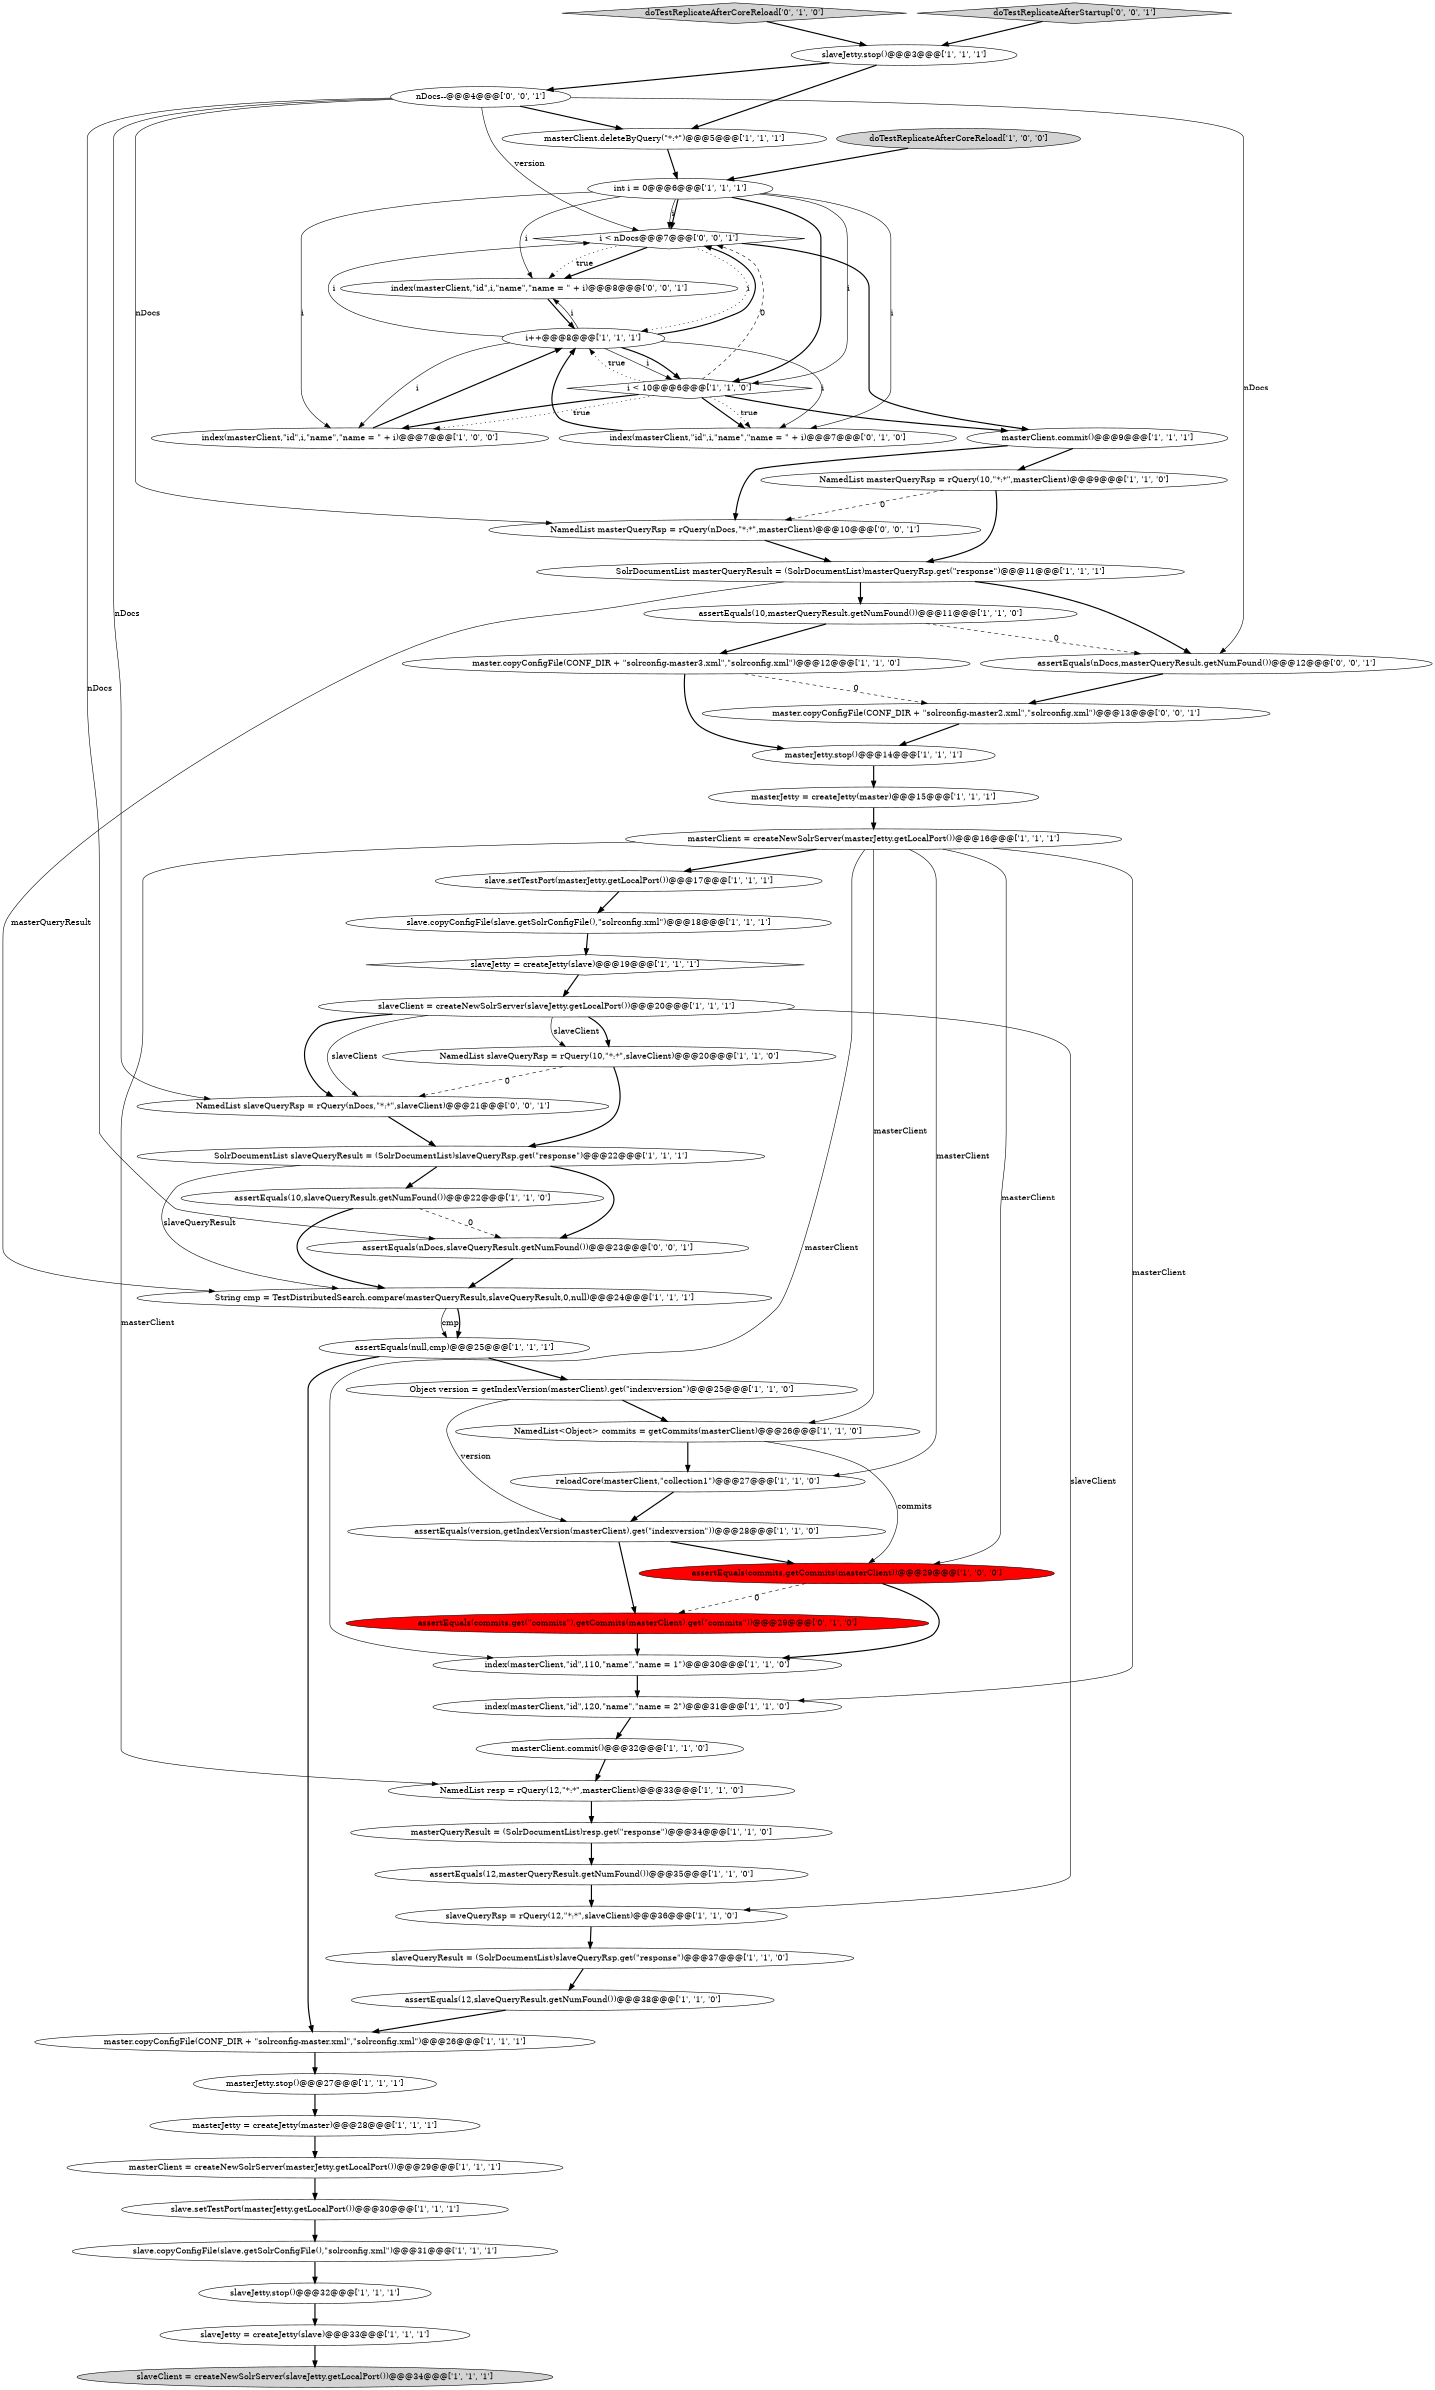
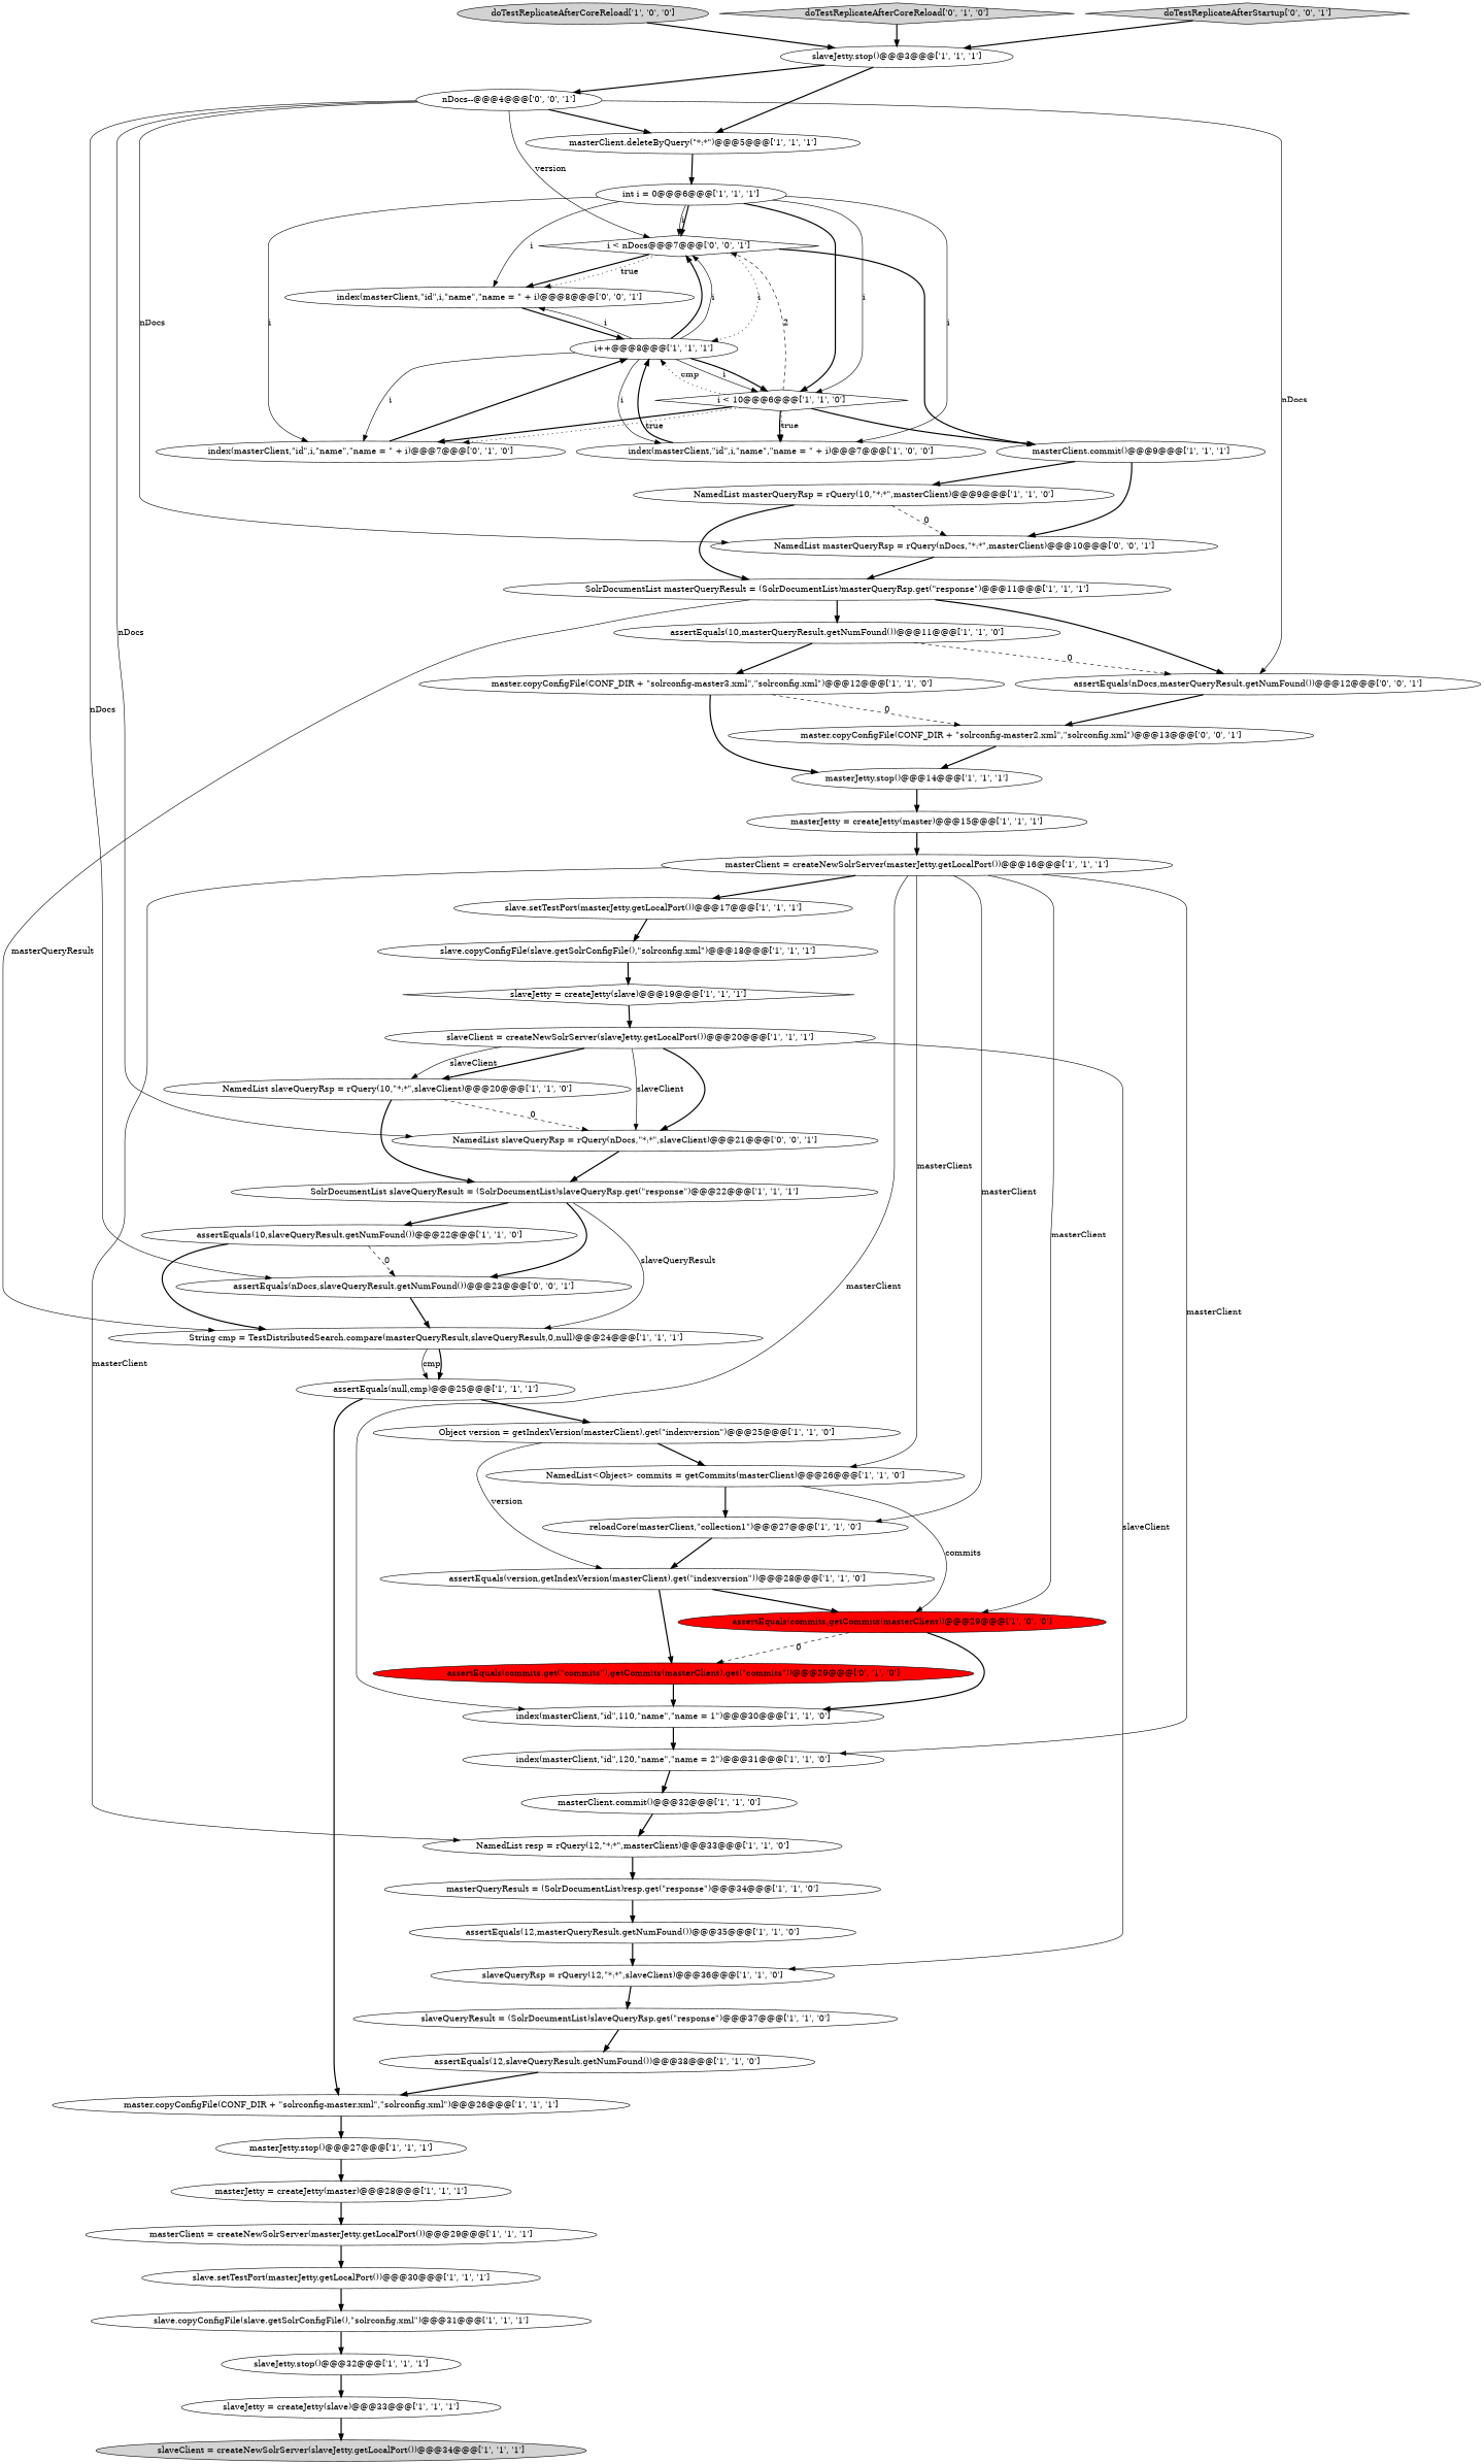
  digraph {
    node [fillcolor=white shape=ellipse style=filled]
    edge [style=bold]
    n1 [label="masterClient = createNewSolrServer(masterJetty.getLocalPort())@@@29@@@['1', '1', '1']"]
    n2 [label="slave.setTestPort(masterJetty.getLocalPort())@@@30@@@['1', '1', '1']"]
    n3 [label="slave.copyConfigFile(slave.getSolrConfigFile(),\"solrconfig.xml\")@@@31@@@['1', '1', '1']"]
    n4 [label="masterQueryResult = (SolrDocumentList)resp.get(\"response\")@@@34@@@['1', '1', '0']"]
    n5 [label="assertEquals(12,masterQueryResult.getNumFound())@@@35@@@['1', '1', '0']"]
    n6 [label="slaveQueryRsp = rQuery(12,\"*:*\",slaveClient)@@@36@@@['1', '1', '0']"]
    n7 [label="NamedList<Object> commits = getCommits(masterClient)@@@26@@@['1', '1', '0']"]
    n8 [label="reloadCore(masterClient,\"collection1\")@@@27@@@['1', '1', '0']"]
    n9 [fillcolor=red label="assertEquals(commits,getCommits(masterClient))@@@29@@@['1', '0', '0']"]
    n10 [label="assertEquals(version,getIndexVersion(masterClient).get(\"indexversion\"))@@@28@@@['1', '1', '0']"]
    n11 [fillcolor=red label="assertEquals(commits.get(\"commits\"),getCommits(masterClient).get(\"commits\"))@@@29@@@['0', '1', '0']"]
    n12 [label="index(masterClient,\"id\",110,\"name\",\"name = 1\")@@@30@@@['1', '1', '0']"]
    n13 [label="nDocs--@@@4@@@['0', '0', '1']"]
    n14 [label="i < nDocs@@@7@@@['0', '0', '1']" shape=diamond]
    n15 [label="NamedList slaveQueryRsp = rQuery(nDocs,\"*:*\",slaveClient)@@@21@@@['0', '0', '1']"]
    n16 [label="assertEquals(nDocs,slaveQueryResult.getNumFound())@@@23@@@['0', '0', '1']"]
    n17 [label="assertEquals(nDocs,masterQueryResult.getNumFound())@@@12@@@['0', '0', '1']"]
    n18 [label="masterClient.deleteByQuery(\"*:*\")@@@5@@@['1', '1', '1']"]
    n19 [label="NamedList masterQueryRsp = rQuery(nDocs,\"*:*\",masterClient)@@@10@@@['0', '0', '1']"]
    n20 [label="index(masterClient,\"id\",i,\"name\",\"name = \" + i)@@@8@@@['0', '0', '1']"]
    n21 [label="masterClient.commit()@@@9@@@['1', '1', '1']"]
    n22 [label="i++@@@8@@@['1', '1', '1']"]
    n23 [label="SolrDocumentList slaveQueryResult = (SolrDocumentList)slaveQueryRsp.get(\"response\")@@@22@@@['1', '1', '1']"]
    n24 [label="String cmp = TestDistributedSearch.compare(masterQueryResult,slaveQueryResult,0,null)@@@24@@@['1', '1', '1']"]
    n25 [label="master.copyConfigFile(CONF_DIR + \"solrconfig-master2.xml\",\"solrconfig.xml\")@@@13@@@['0', '0', '1']"]
    n26 [label="int i = 0@@@6@@@['1', '1', '1']"]
    n27 [label="SolrDocumentList masterQueryResult = (SolrDocumentList)masterQueryRsp.get(\"response\")@@@11@@@['1', '1', '1']"]
    n28 [label="NamedList masterQueryRsp = rQuery(10,\"*:*\",masterClient)@@@9@@@['1', '1', '0']"]
    n29 [label="index(masterClient,\"id\",i,\"name\",\"name = \" + i)@@@7@@@['1', '0', '0']"]
    n30 [label="i < 10@@@6@@@['1', '1', '0']" shape=diamond]
    n31 [label="index(masterClient,\"id\",i,\"name\",\"name = \" + i)@@@7@@@['0', '1', '0']"]
    n32 [label="master.copyConfigFile(CONF_DIR + \"solrconfig-master.xml\",\"solrconfig.xml\")@@@26@@@['1', '1', '1']"]
    n33 [label="masterJetty.stop()@@@27@@@['1', '1', '1']"]
    n34 [label="masterJetty = createJetty(master)@@@28@@@['1', '1', '1']"]
    n35 [label="slaveJetty.stop()@@@32@@@['1', '1', '1']"]
    n36 [label="slave.setTestPort(masterJetty.getLocalPort())@@@17@@@['1', '1', '1']"]
    n37 [label="slave.copyConfigFile(slave.getSolrConfigFile(),\"solrconfig.xml\")@@@18@@@['1', '1', '1']"]
    n38 [label="slaveJetty = createJetty(slave)@@@19@@@['1', '1', '1']" shape=diamond]
    n39 [label="Object version = getIndexVersion(masterClient).get(\"indexversion\")@@@25@@@['1', '1', '0']"]
    n40 [label="assertEquals(10,slaveQueryResult.getNumFound())@@@22@@@['1', '1', '0']"]
    n41 [label="assertEquals(null,cmp)@@@25@@@['1', '1', '1']"]
    n42 [label="index(masterClient,\"id\",120,\"name\",\"name = 2\")@@@31@@@['1', '1', '0']"]
    n43 [label="masterClient.commit()@@@32@@@['1', '1', '0']"]
    n44 [label="NamedList resp = rQuery(12,\"*:*\",masterClient)@@@33@@@['1', '1', '0']"]
    n45 [label="assertEquals(10,masterQueryResult.getNumFound())@@@11@@@['1', '1', '0']"]
    n46 [label="master.copyConfigFile(CONF_DIR + \"solrconfig-master3.xml\",\"solrconfig.xml\")@@@12@@@['1', '1', '0']"]
    n47 [label="masterJetty.stop()@@@14@@@['1', '1', '1']"]
    n48 [label="slaveQueryResult = (SolrDocumentList)slaveQueryRsp.get(\"response\")@@@37@@@['1', '1', '0']"]
    n49 [label="assertEquals(12,slaveQueryResult.getNumFound())@@@38@@@['1', '1', '0']"]
    n50 [label="NamedList slaveQueryRsp = rQuery(10,\"*:*\",slaveClient)@@@20@@@['1', '1', '0']"]
    n51 [label="slaveJetty = createJetty(slave)@@@33@@@['1', '1', '1']"]
    n52 [label="masterJetty = createJetty(master)@@@15@@@['1', '1', '1']"]
    n53 [fillcolor=lightgray label="doTestReplicateAfterCoreReload['1', '0', '0']"]
    n54 [label="slaveJetty.stop()@@@3@@@['1', '1', '1']"]
    n55 [fillcolor=lightgray label="slaveClient = createNewSolrServer(slaveJetty.getLocalPort())@@@34@@@['1', '1', '1']"]
    n56 [label="masterClient = createNewSolrServer(masterJetty.getLocalPort())@@@16@@@['1', '1', '1']"]
    n57 [label="slaveClient = createNewSolrServer(slaveJetty.getLocalPort())@@@20@@@['1', '1', '1']"]
    n58 [fillcolor=lightgray label="doTestReplicateAfterCoreReload['0', '1', '0']" shape=diamond]
    n59 [fillcolor=lightgray label="doTestReplicateAfterStartup['0', '0', '1']" shape=diamond]
    n1 -> n2
    n2 -> n3
    n3 -> n35
    n4 -> n5
    n5 -> n6
    n6 -> n48
    n7 -> n8
    n7 -> n9 [label=commits style=solid]
    n8 -> n10
    n9 -> n11 [label=0 style=dashed]
    n9 -> n12
    n10 -> n9
    n10 -> n11
    n11 -> n12
    n12 -> n42
    n13 -> n14 [label=version style=solid]
    n13 -> n15 [label=nDocs style=solid]
    n13 -> n16 [label=nDocs style=solid]
    n13 -> n17 [label=nDocs style=solid]
    n13 -> n18
    n13 -> n19 [label=nDocs style=solid]
    n14 -> n20
    n14 -> n20 [label=true style=dotted]
    n14 -> n21
    n14 -> n22 [label=i style=dotted]
    n15 -> n23
    n16 -> n24
    n17 -> n25
    n18 -> n26
    n19 -> n27
    n20 -> n22
    n21 -> n19
    n21 -> n28
    n22 -> n14
    n22 -> n14 [label=i style=solid]
    n22 -> n20 [label=i style=solid]
    n22 -> n29 [label=i style=solid]
    n22 -> n30 [label=i style=solid]
    n22 -> n30
    n22 -> n31 [label=i style=solid]
    n23 -> n16
    n23 -> n24 [label=slaveQueryResult style=solid]
    n23 -> n40
    n24 -> n41 [label=cmp style=solid]
    n24 -> n41
    n25 -> n47
    n26 -> n14
    n26 -> n14 [label=i style=solid]
    n26 -> n20 [label=i style=solid]
    n26 -> n29 [label=i style=solid]
    n26 -> n30 [label=i style=solid]
    n26 -> n30
    n26 -> n31 [label=i style=solid]
    n27 -> n17
    n27 -> n24 [label=masterQueryResult style=solid]
    n27 -> n45
    n28 -> n19 [label=0 style=dashed]
    n28 -> n27
    n29 -> n22
-   n30 -> n14 [label=0 style=dashed]
+   n30 -> n14 [label=2 style=dashed]
    n30 -> n21
-   n30 -> n22 [label=true style=dotted]
+   n30 -> n22 [label=cmp style=dotted]
    n30 -> n29 [label=true style=dotted]
    n30 -> n29
    n30 -> n31
    n30 -> n31 [label=true style=dotted]
    n31 -> n22
    n32 -> n33
    n33 -> n34
    n34 -> n1
    n35 -> n51
    n36 -> n37
    n37 -> n38
    n38 -> n57
    n39 -> n7
    n39 -> n10 [label=version style=solid]
    n40 -> n16 [label=0 style=dashed]
    n40 -> n24
    n41 -> n32
    n41 -> n39
    n42 -> n43
    n43 -> n44
    n44 -> n4
    n45 -> n17 [label=0 style=dashed]
    n45 -> n46
    n46 -> n25 [label=0 style=dashed]
    n46 -> n47
    n47 -> n52
    n48 -> n49
    n49 -> n32
    n50 -> n15 [label=0 style=dashed]
    n50 -> n23
    n51 -> n55
    n52 -> n56
-   n53 -> n26
+   n53 -> n54
    n54 -> n13
    n54 -> n18
    n56 -> n7 [label=masterClient style=solid]
    n56 -> n8 [label=masterClient style=solid]
    n56 -> n9 [label=masterClient style=solid]
    n56 -> n12 [label=masterClient style=solid]
    n56 -> n36
    n56 -> n42 [label=masterClient style=solid]
    n56 -> n44 [label=masterClient style=solid]
    n57 -> n6 [label=slaveClient style=solid]
    n57 -> n15
    n57 -> n15 [label=slaveClient style=solid]
    n57 -> n50
    n57 -> n50 [label=slaveClient style=solid]
    n58 -> n54
    n59 -> n54
  }
